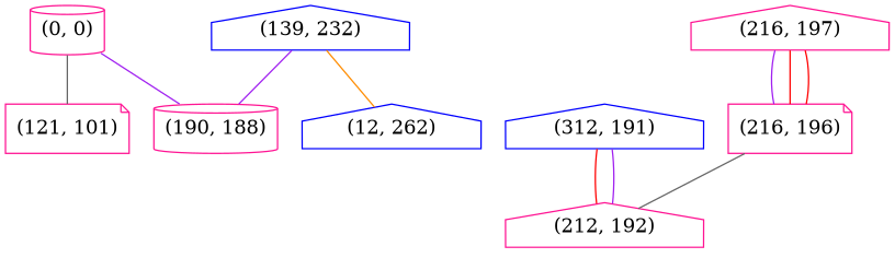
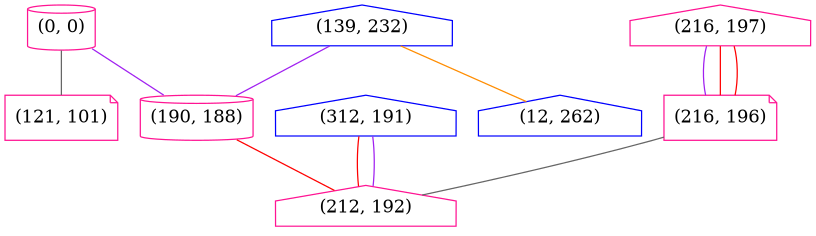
  graph {
    node [color=deeppink shape=house]
    edge [color=purple weight=1]
    "(0, 0)" [shape=cylinder]
    "(121, 101)" [shape=note]
    "(190, 188)" [shape=cylinder]
    "(139, 232)" [color=blue]
    "(12, 262)" [color=blue]
    "(212, 192)"
    n7 [color=blue label="(312, 191)"]
    "(216, 196)" [shape=note]
    "(216, 197)"
    "(0, 0)" -- "(121, 101)" [color=gray40 weight=4]
    "(0, 0)" -- "(190, 188)"
+   "(190, 188)" -- "(212, 192)" [color=red]
    "(139, 232)" -- "(190, 188)"
    "(139, 232)" -- "(12, 262)" [color=darkorange]
    n7 -- "(212, 192)" [color=red]
    n7 -- "(212, 192)"
    "(216, 196)" -- "(212, 192)" [color=gray40]
    "(216, 197)" -- "(216, 196)"
    "(216, 197)" -- "(216, 196)" [color=red]
    "(216, 197)" -- "(216, 196)" [color=red]
  }
